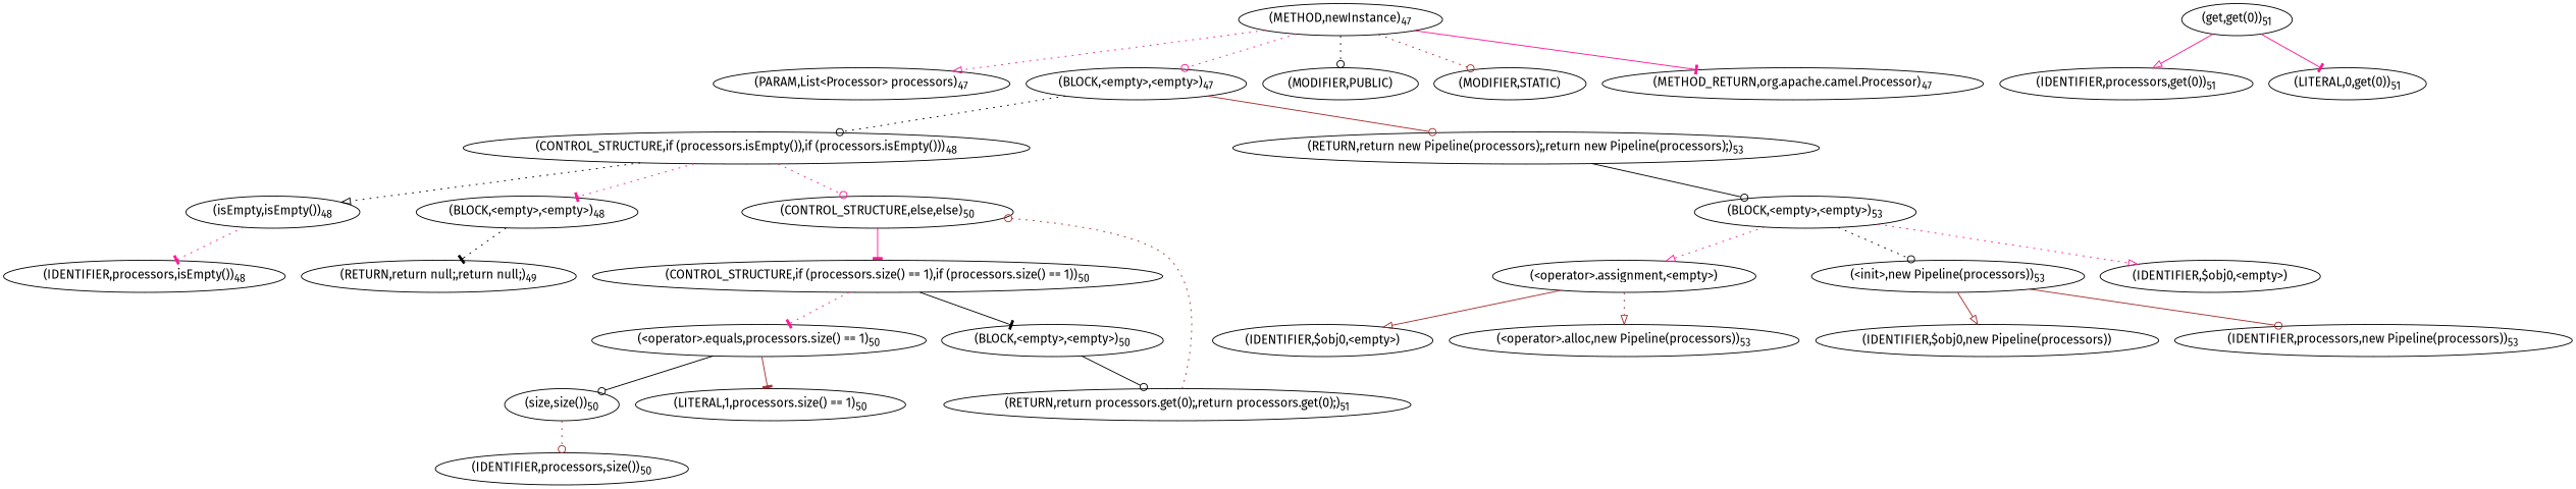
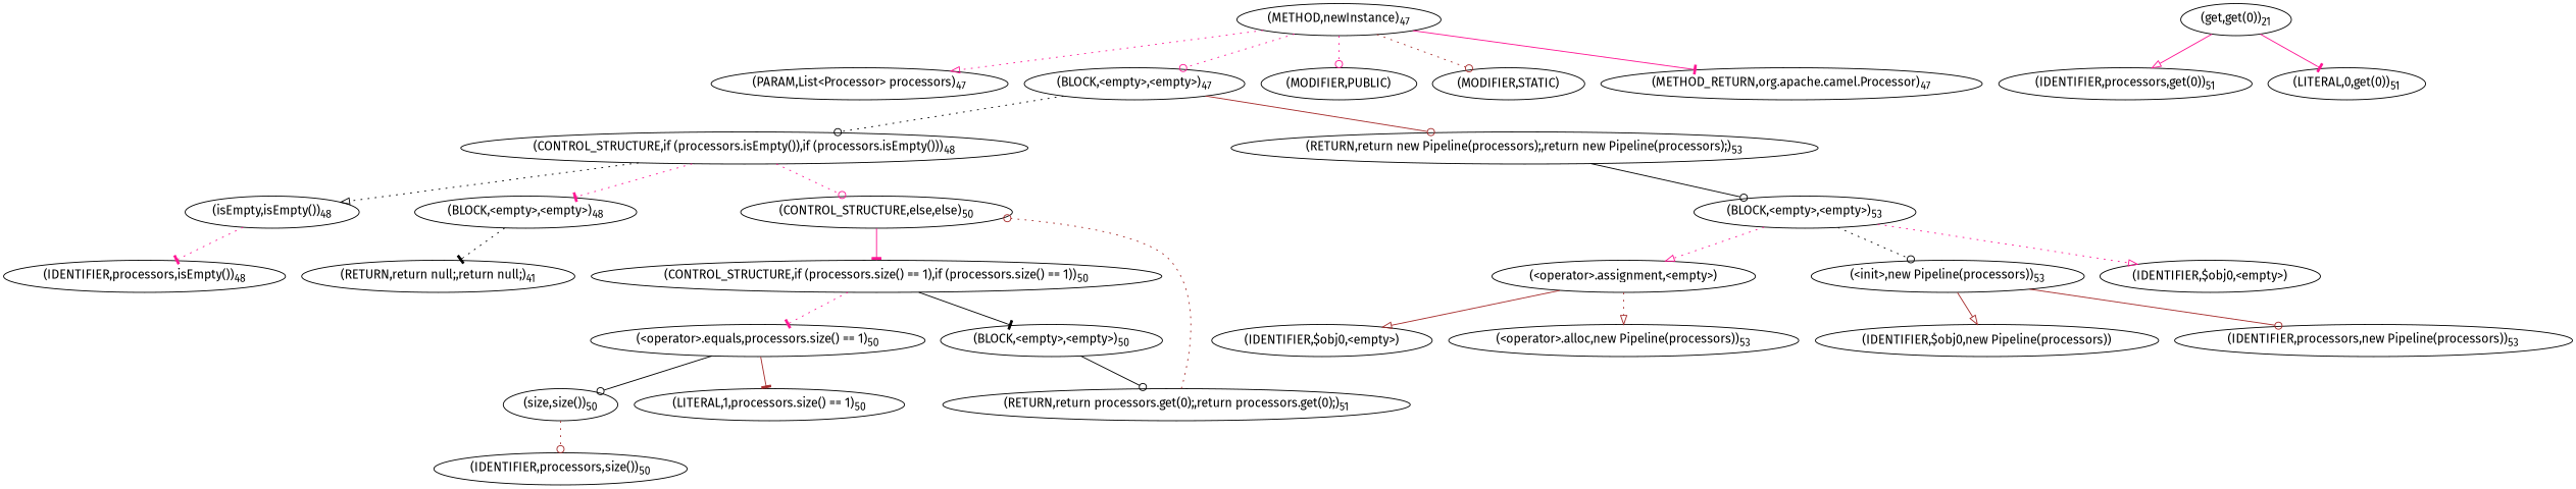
  digraph {
    fontname="Fira Sans"
    node [fontname="Fira Sans"]
    edge [arrowhead=odot color=deeppink fontname="Fira Sans" style=dotted]
    n1 [label=<(METHOD,newInstance)<SUB>47</SUB>>]
    n2 [label=<(PARAM,List&lt;Processor&gt; processors)<SUB>47</SUB>>]
    n3 [label=<(BLOCK,&lt;empty&gt;,&lt;empty&gt;)<SUB>47</SUB>>]
    n4 [label=<(MODIFIER,PUBLIC)>]
    n5 [label=<(MODIFIER,STATIC)>]
    n6 [label=<(METHOD_RETURN,org.apache.camel.Processor)<SUB>47</SUB>>]
    n7 [label=<(CONTROL_STRUCTURE,if (processors.isEmpty()),if (processors.isEmpty()))<SUB>48</SUB>>]
    n8 [label=<(RETURN,return new Pipeline(processors);,return new Pipeline(processors);)<SUB>53</SUB>>]
    n9 [label=<(isEmpty,isEmpty())<SUB>48</SUB>>]
    n10 [label=<(BLOCK,&lt;empty&gt;,&lt;empty&gt;)<SUB>48</SUB>>]
    n11 [label=<(CONTROL_STRUCTURE,else,else)<SUB>50</SUB>>]
    n12 [label=<(BLOCK,&lt;empty&gt;,&lt;empty&gt;)<SUB>53</SUB>>]
    n13 [label=<(IDENTIFIER,processors,isEmpty())<SUB>48</SUB>>]
-   n14 [label=<(RETURN,return null;,return null;)<SUB>49</SUB>>]
+   n14 [label=<(RETURN,return null;,return null;)<SUB>41</SUB>>]
    n15 [label=<(CONTROL_STRUCTURE,if (processors.size() == 1),if (processors.size() == 1))<SUB>50</SUB>>]
    n16 [label=<(&lt;operator&gt;.equals,processors.size() == 1)<SUB>50</SUB>>]
    n17 [label=<(BLOCK,&lt;empty&gt;,&lt;empty&gt;)<SUB>50</SUB>>]
    n18 [label=<(size,size())<SUB>50</SUB>>]
    n19 [label=<(LITERAL,1,processors.size() == 1)<SUB>50</SUB>>]
    n20 [label=<(RETURN,return processors.get(0);,return processors.get(0);)<SUB>51</SUB>>]
    n21 [label=<(IDENTIFIER,processors,size())<SUB>50</SUB>>]
-   n22 [label=<(get,get(0))<SUB>51</SUB>>]
+   n22 [label=<(get,get(0))<SUB>21</SUB>>]
    n23 [label=<(IDENTIFIER,processors,get(0))<SUB>51</SUB>>]
    n24 [label=<(LITERAL,0,get(0))<SUB>51</SUB>>]
    n25 [label=<(&lt;operator&gt;.assignment,&lt;empty&gt;)>]
    n26 [label=<(&lt;init&gt;,new Pipeline(processors))<SUB>53</SUB>>]
    n27 [label=<(IDENTIFIER,$obj0,&lt;empty&gt;)>]
    n28 [label=<(IDENTIFIER,$obj0,&lt;empty&gt;)>]
    n29 [label=<(&lt;operator&gt;.alloc,new Pipeline(processors))<SUB>53</SUB>>]
    n30 [label=<(IDENTIFIER,$obj0,new Pipeline(processors))>]
    n31 [label=<(IDENTIFIER,processors,new Pipeline(processors))<SUB>53</SUB>>]
    n1 -> n2 [arrowhead=onormal]
    n1 -> n3
-   n1 -> n4 [color=black]
+   n1 -> n4
    n1 -> n5 [color=brown]
    n1 -> n6 [arrowhead=tee style=solid]
    n3 -> n7 [color=black]
    n3 -> n8 [color=brown style=solid]
    n7 -> n9 [arrowhead=onormal color=black]
    n7 -> n10 [arrowhead=tee]
    n7 -> n11
    n8 -> n12 [color=black style=solid]
    n9 -> n13 [arrowhead=tee]
    n10 -> n14 [arrowhead=tee color=black]
    n11 -> n15 [arrowhead=tee style=solid]
    n12 -> n25 [arrowhead=onormal]
    n12 -> n26 [color=black]
    n12 -> n27 [arrowhead=onormal]
    n15 -> n16 [arrowhead=tee]
    n15 -> n17 [arrowhead=tee color=black style=solid]
    n16 -> n18 [color=black style=solid]
    n16 -> n19 [arrowhead=tee color=brown style=solid]
    n17 -> n20 [color=black style=solid]
    n18 -> n21 [color=brown]
    n20 -> n11 [color=brown]
    n22 -> n23 [arrowhead=onormal style=solid]
    n22 -> n24 [arrowhead=tee style=solid]
    n25 -> n28 [arrowhead=onormal color=brown style=solid]
    n25 -> n29 [arrowhead=onormal color=brown]
    n26 -> n30 [arrowhead=onormal color=brown style=solid]
    n26 -> n31 [color=brown style=solid]
  }
